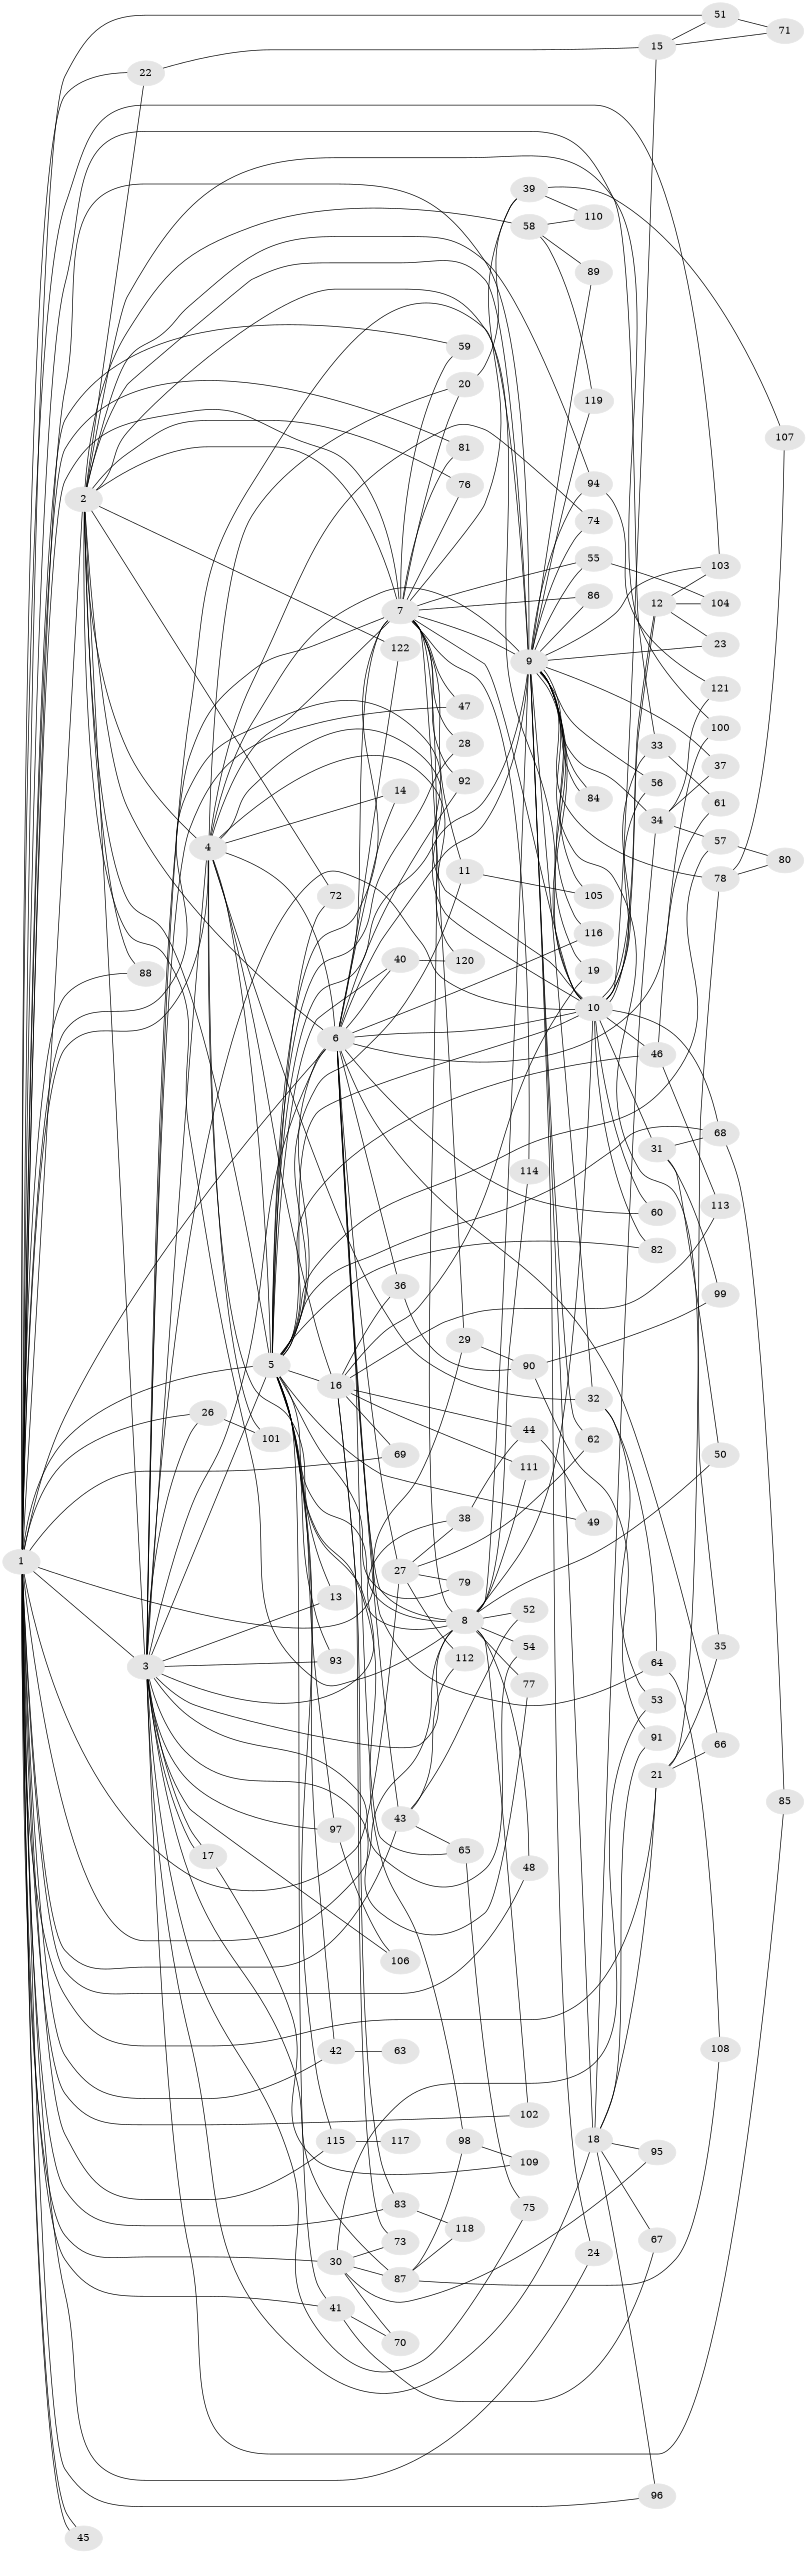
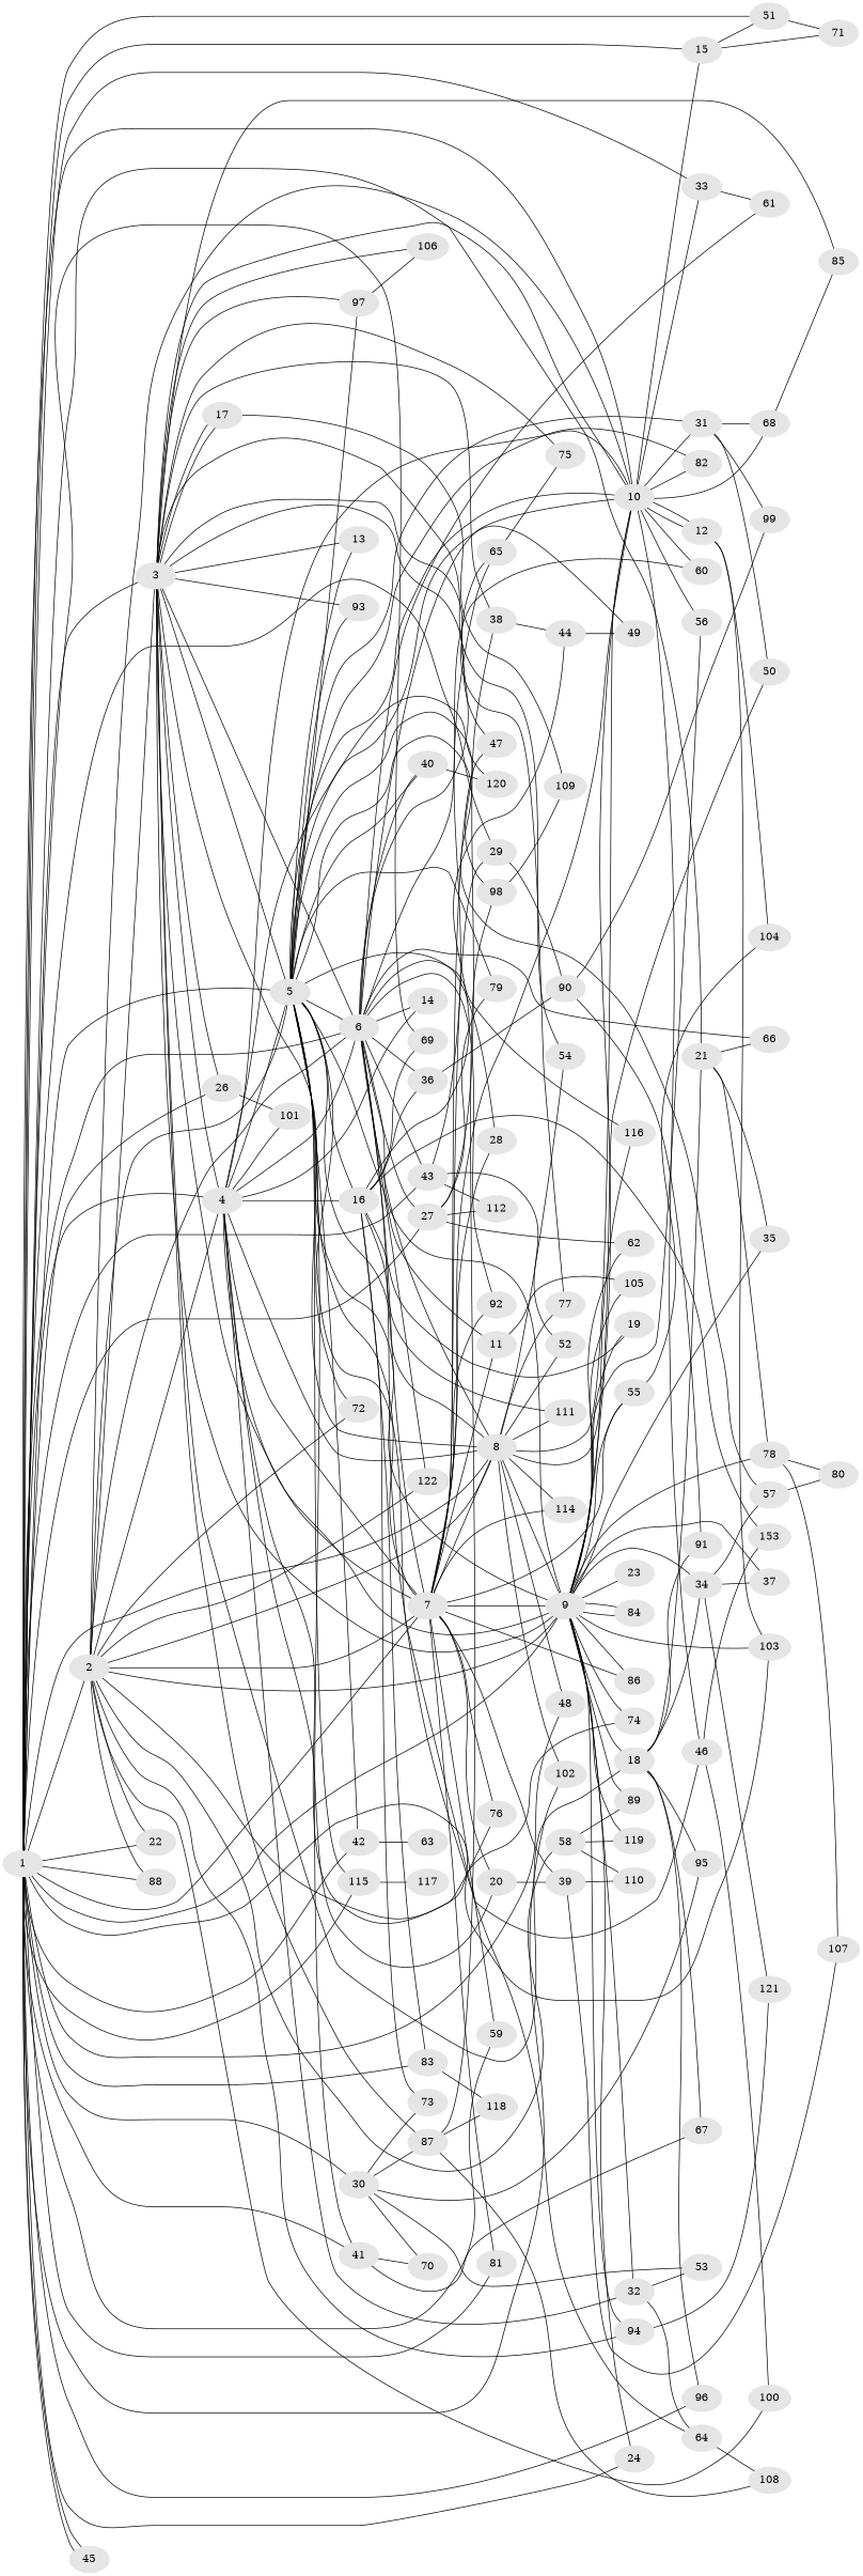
  graph {
    rankdir=LR
    node [color=gray90 style=filled]
    1
    2
    3
    4
    5
    6
    7
    8
    9
    10
    15
    21
    22
    24
    26
    27
    29
    30
    33
    41
    42
    43
    45
    48
    51
    59
    69
    81
    83
    88
    96
    102
    103
    115
    58
    72
    76
    94
    100
    122
    13
    17
    18
    38
    47
    54
    75
    77
    85
    87
    93
    97
    106
    14
    16
    20
    32
    74
    101
    120
    11
    28
    31
    40
    46
    49
    57
    79
    82
    98
    36
    60
    61
    64
    65
    66
    92
    116
    39
    55
    86
    114
    50
    52
    111
    19
    23
    34
    35
    37
    56
    62
    78
    84
    89
    105
    119
    12
    68
    71
    112
    90
    73
    95
    53
    70
    67
    63
    118
    117
    110
    121
    109
    91
    44
    108
-   113
+   113 [label=153]
    99
    80
    107
    104
    1 -- 2
    1 -- 3
    1 -- 4
    1 -- 5
    1 -- 6
    1 -- 7
    1 -- 8
    1 -- 9
    1 -- 10
-   22 -- 15
+   1 -- 15
    1 -- 21
    1 -- 22
    1 -- 24
    1 -- 26
    1 -- 27
    1 -- 29
    1 -- 30
    1 -- 33
    1 -- 41
    1 -- 42
    1 -- 43
    1 -- 45
    1 -- 45
    1 -- 48
    1 -- 51
    1 -- 59
    1 -- 69
    1 -- 81
    1 -- 83
    1 -- 88
    1 -- 96
    1 -- 102
    1 -- 103
    1 -- 115
    2 -- 3
    2 -- 4
    2 -- 5
    2 -- 6
    2 -- 7
    2 -- 8
    2 -- 9
    2 -- 10
    2 -- 22
    2 -- 88
    2 -- 58
    2 -- 72
    2 -- 76
    2 -- 94
    2 -- 100
    2 -- 122
    3 -- 4
    3 -- 5
    3 -- 6
    3 -- 7
    3 -- 8
    3 -- 9
    3 -- 10
    3 -- 26
    3 -- 13
    3 -- 17
    3 -- 17
    3 -- 18
    3 -- 38
    3 -- 47
    3 -- 54
    3 -- 75
    3 -- 77
    3 -- 85
    3 -- 87
    3 -- 93
    3 -- 97
    3 -- 106
    4 -- 5
    4 -- 6
    4 -- 7
    4 -- 8
    4 -- 9
    4 -- 10
    4 -- 14
    4 -- 16
    4 -- 20
    4 -- 32
    4 -- 74
    4 -- 101
    4 -- 120
    5 -- 6
    5 -- 7
    5 -- 8
    5 -- 9
    5 -- 10
    5 -- 41
    5 -- 42
    5 -- 115
    5 -- 72
    5 -- 13
    5 -- 93
    5 -- 97
    5 -- 16
    5 -- 11
    5 -- 28
-   5 -- 68
+   5 -- 31
    5 -- 40
    5 -- 46
    5 -- 49
    5 -- 57
    5 -- 79
    5 -- 82
    5 -- 98
    6 -- 7
    6 -- 8
    6 -- 9
    6 -- 10
    6 -- 27
    6 -- 43
    6 -- 122
    6 -- 14
    6 -- 40
    6 -- 36
    6 -- 60
    6 -- 61
    6 -- 64
    6 -- 65
    6 -- 66
    6 -- 92
    6 -- 116
    7 -- 8
    7 -- 9
    7 -- 10
    7 -- 29
    7 -- 59
    7 -- 81
    7 -- 76
    7 -- 47
    7 -- 20
    7 -- 11
    7 -- 28
    7 -- 92
    7 -- 39
    7 -- 55
    7 -- 86
    7 -- 114
    8 -- 9
    8 -- 10
    8 -- 48
    8 -- 102
    8 -- 54
    8 -- 77
    8 -- 114
    8 -- 50
    8 -- 52
    8 -- 111
    9 -- 10
    9 -- 24
    9 -- 103
    9 -- 94
    9 -- 18
    9 -- 32
    9 -- 74
    9 -- 116
    9 -- 55
    9 -- 86
    9 -- 19
    9 -- 23
    9 -- 34
    9 -- 35
    9 -- 37
    9 -- 56
    9 -- 62
    9 -- 78
    9 -- 84
    9 -- 84
    9 -- 89
    9 -- 105
    9 -- 119
    10 -- 15
    10 -- 33
    10 -- 31
    10 -- 46
    10 -- 82
    10 -- 60
    10 -- 56
    10 -- 12
    10 -- 12
    10 -- 68
    15 -- 51
    15 -- 71
    21 -- 66
    21 -- 35
    21 -- 78
    26 -- 101
    27 -- 38
    27 -- 79
    27 -- 62
    27 -- 112
    29 -- 90
    30 -- 87
    30 -- 73
    30 -- 95
    30 -- 53
    30 -- 70
    33 -- 61
    41 -- 70
    41 -- 67
    42 -- 63
    43 -- 65
    43 -- 52
    43 -- 112
    51 -- 71
    83 -- 118
    115 -- 117
    58 -- 89
    58 -- 119
    58 -- 110
    94 -- 121
    17 -- 109
    18 -- 21
    18 -- 96
    18 -- 34
    18 -- 95
    18 -- 67
    18 -- 91
    38 -- 44
    87 -- 98
    87 -- 118
    87 -- 108
    97 -- 106
    16 -- 69
    16 -- 83
    16 -- 36
    16 -- 111
    16 -- 19
    16 -- 73
    16 -- 44
    16 -- 113
    20 -- 39
    32 -- 64
    32 -- 53
    11 -- 105
    31 -- 50
    31 -- 68
    31 -- 99
    40 -- 120
    46 -- 100
    46 -- 113
    57 -- 80
    98 -- 109
    36 -- 90
    64 -- 108
    65 -- 75
    39 -- 110
    39 -- 107
    55 -- 104
    34 -- 57
    34 -- 37
    34 -- 121
    78 -- 80
    78 -- 107
    12 -- 103
-   12 -- 23
    12 -- 104
    68 -- 85
    90 -- 91
    90 -- 99
    44 -- 49
  }
